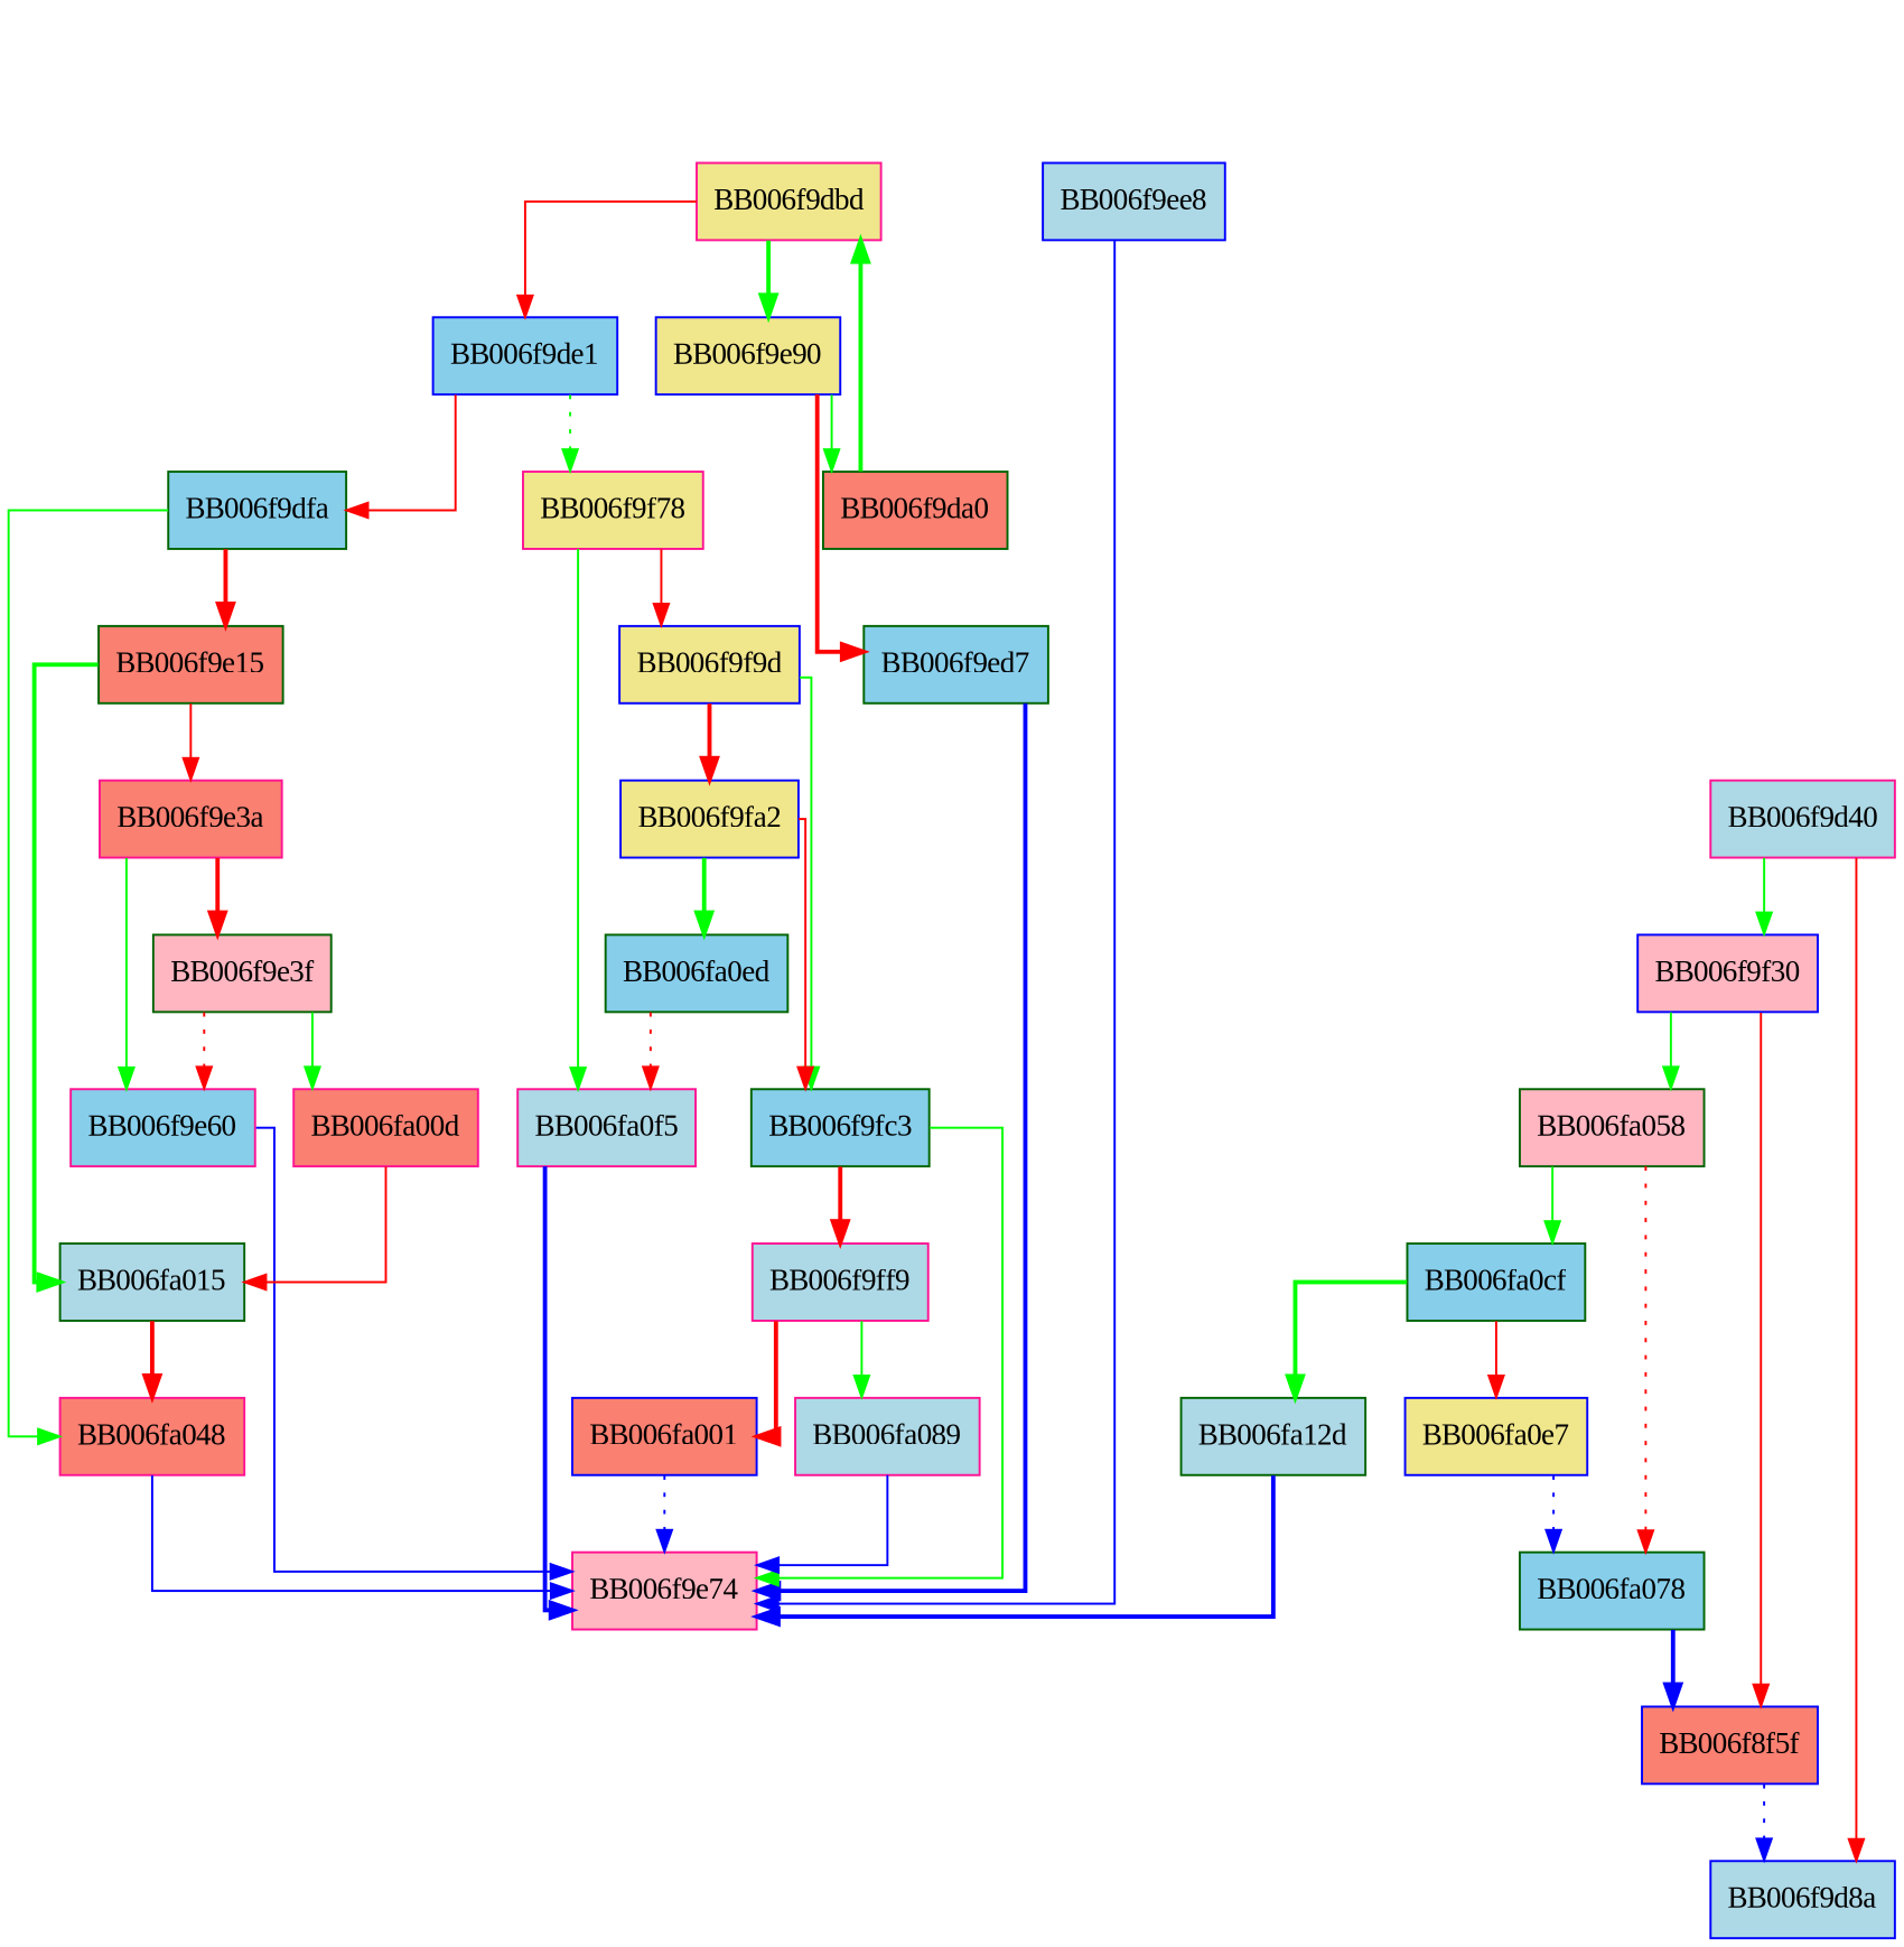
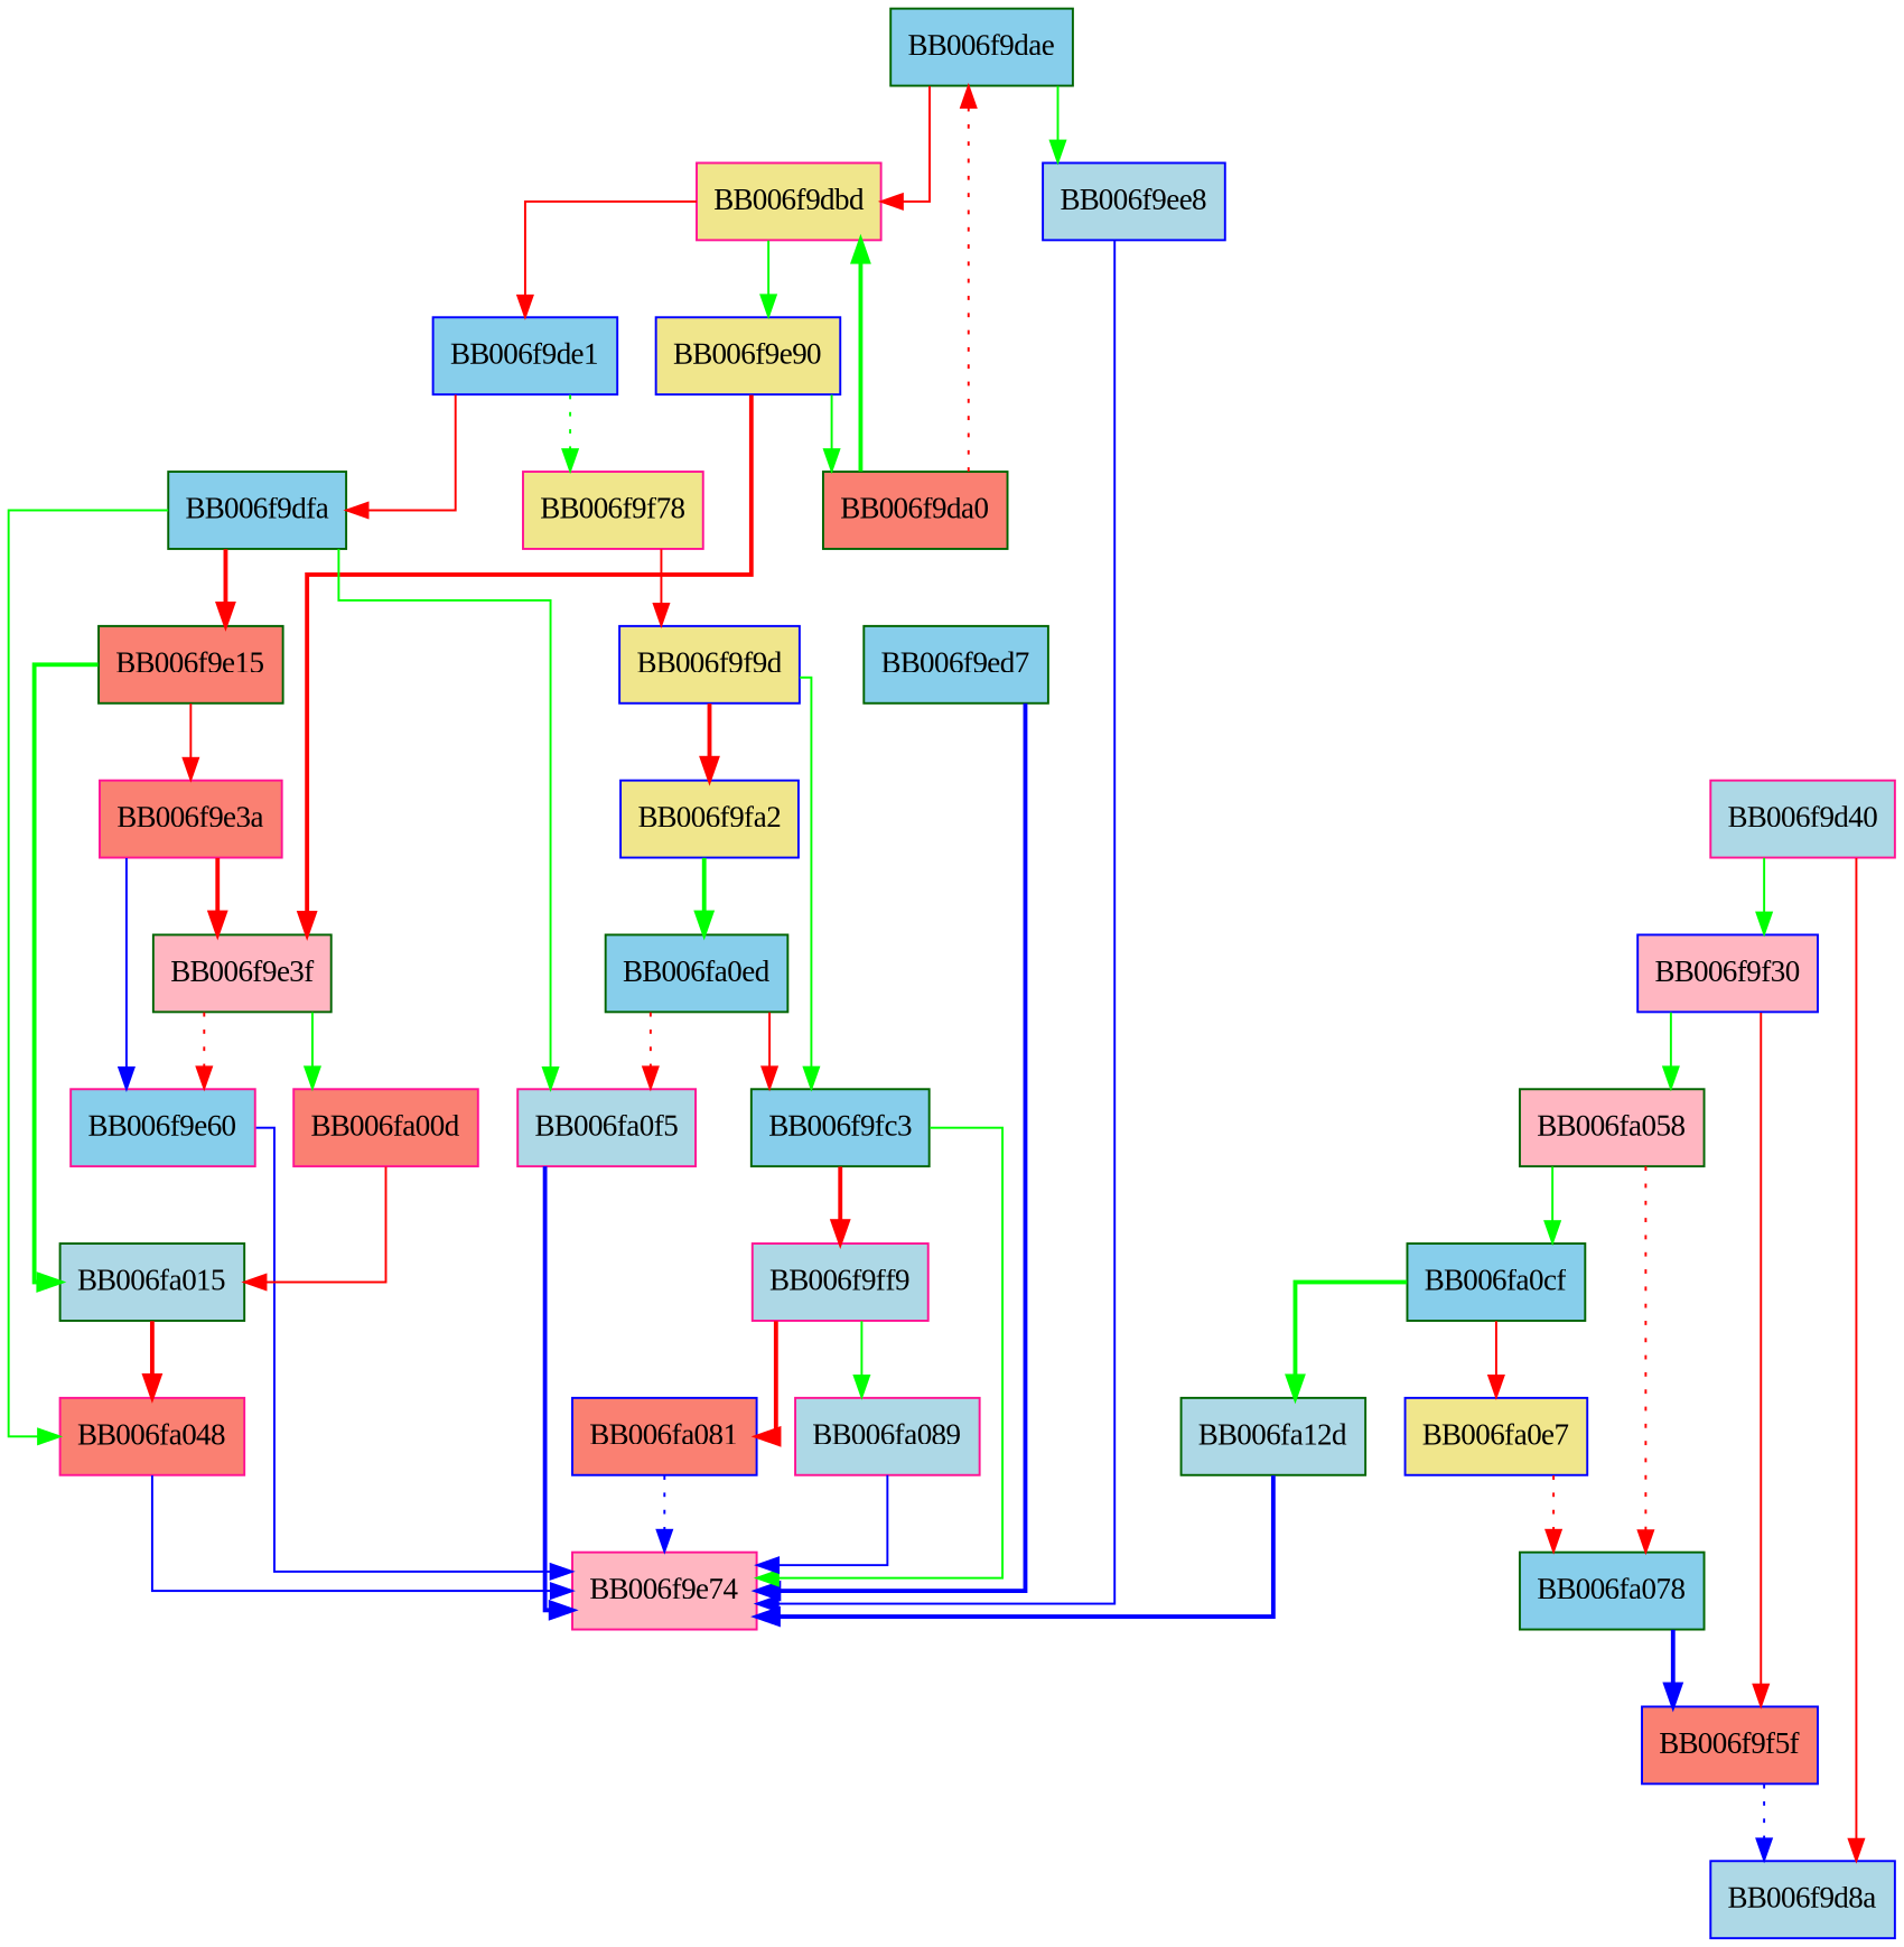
  digraph {
    fontname="Liberation Serif"
    splines=ortho
    node [color=darkgreen fillcolor=skyblue fontname="Liberation Serif" shape=box style=filled]
    edge [color=red fontname="Liberation Serif" style=solid]
    BB006f9d40 [color=deeppink fillcolor=lightblue]
    BB006f9f30 [color=blue fillcolor=lightpink]
    BB006f9d8a [color=blue fillcolor=lightblue]
    BB006fa058 [fillcolor=lightpink]
-   BB006f9f5f [color=blue fillcolor=salmon label=BB006f8f5f]
+   BB006f9f5f [color=blue fillcolor=salmon]
    BB006fa0cf
    BB006fa078
    BB006f9da0 [fillcolor=salmon]
    BB006f9dbd [color=deeppink fillcolor=khaki]
+   BB006f9dae
    BB006f9e90 [color=blue fillcolor=khaki]
    BB006f9de1 [color=blue]
    BB006f9ee8 [color=blue fillcolor=lightblue]
    BB006f9ed7
    BB006f9f78 [color=deeppink fillcolor=khaki]
    BB006f9dfa
    BB006f9e74 [color=deeppink fillcolor=lightpink]
    BB006fa0f5 [color=deeppink fillcolor=lightblue]
    BB006f9f9d [color=blue fillcolor=khaki]
    BB006fa048 [color=deeppink fillcolor=salmon]
    BB006f9e15 [fillcolor=salmon]
    BB006f9fc3
    BB006f9fa2 [color=blue fillcolor=khaki]
    BB006fa015 [fillcolor=lightblue]
    BB006f9e3a [color=deeppink fillcolor=salmon]
    BB006f9e60 [color=deeppink]
    BB006f9e3f [fillcolor=lightpink]
    BB006fa00d [color=deeppink fillcolor=salmon]
    BB006fa12d [fillcolor=lightblue]
    BB006fa0e7 [color=blue fillcolor=khaki]
    BB006f9ff9 [color=deeppink fillcolor=lightblue]
    BB006fa0ed
    BB006fa089 [color=deeppink fillcolor=lightblue]
-   BB006fa001 [color=blue fillcolor=salmon]
+   BB006fa001 [color=blue fillcolor=salmon label=BB006fa081]
    BB006f9d40 -> BB006f9f30 [color=green]
    BB006f9d40 -> BB006f9d8a
    BB006f9f30 -> BB006fa058 [color=green]
    BB006f9f30 -> BB006f9f5f
    BB006fa058 -> BB006fa0cf [color=green]
    BB006fa058 -> BB006fa078 [style=dotted]
    BB006f9f5f -> BB006f9d8a [color=blue style=dotted]
    BB006fa0cf -> BB006fa12d [color=green style=bold]
    BB006fa0cf -> BB006fa0e7
    BB006fa078 -> BB006f9f5f [color=blue style=bold]
    BB006f9da0 -> BB006f9dbd [color=green style=bold]
-   BB006f9dbd -> BB006f9e90 [color=green style=bold]
+   BB006f9da0 -> BB006f9dae [style=dotted]
+   BB006f9dbd -> BB006f9e90 [color=green]
    BB006f9dbd -> BB006f9de1
+   BB006f9dae -> BB006f9dbd
+   BB006f9dae -> BB006f9ee8 [color=green]
    BB006f9e90 -> BB006f9da0 [color=green]
-   BB006f9e90 -> BB006f9ed7 [style=bold]
+   BB006f9e90 -> BB006f9e3f [style=bold]
    BB006f9de1 -> BB006f9f78 [color=green style=dotted]
    BB006f9de1 -> BB006f9dfa
    BB006f9ee8 -> BB006f9e74 [color=blue]
    BB006f9ed7 -> BB006f9e74 [color=blue style=bold]
-   BB006f9f78 -> BB006fa0f5 [color=green]
+   BB006f9dfa -> BB006fa0f5 [color=green]
    BB006f9f78 -> BB006f9f9d
    BB006f9dfa -> BB006fa048 [color=green]
    BB006f9dfa -> BB006f9e15 [style=bold]
    BB006fa0f5 -> BB006f9e74 [color=blue style=bold]
    BB006f9f9d -> BB006f9fc3 [color=green]
    BB006f9f9d -> BB006f9fa2 [style=bold]
    BB006fa048 -> BB006f9e74 [color=blue]
    BB006f9e15 -> BB006fa015 [color=green style=bold]
    BB006f9e15 -> BB006f9e3a
    BB006f9fc3 -> BB006f9e74 [color=green]
    BB006f9fc3 -> BB006f9ff9 [style=bold]
-   BB006f9fa2 -> BB006f9fc3
+   BB006fa0ed -> BB006f9fc3
    BB006f9fa2 -> BB006fa0ed [color=green style=bold]
    BB006fa015 -> BB006fa048 [style=bold]
-   BB006f9e3a -> BB006f9e60 [color=green]
+   BB006f9e3a -> BB006f9e60 [color=blue]
    BB006f9e3a -> BB006f9e3f [style=bold]
    BB006f9e60 -> BB006f9e74 [color=blue]
    BB006f9e3f -> BB006f9e60 [style=dotted]
    BB006f9e3f -> BB006fa00d [color=green]
    BB006fa00d -> BB006fa015
    BB006fa12d -> BB006f9e74 [color=blue style=bold]
-   BB006fa0e7 -> BB006fa078 [color=blue style=dotted]
+   BB006fa0e7 -> BB006fa078 [style=dotted]
    BB006f9ff9 -> BB006fa089 [color=green]
    BB006f9ff9 -> BB006fa001 [style=bold]
    BB006fa0ed -> BB006fa0f5 [style=dotted]
    BB006fa089 -> BB006f9e74 [color=blue]
    BB006fa001 -> BB006f9e74 [color=blue style=dotted]
  }
